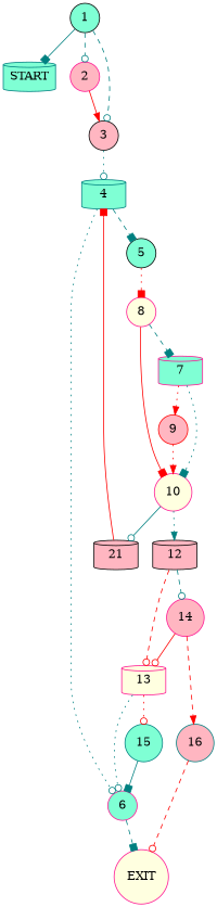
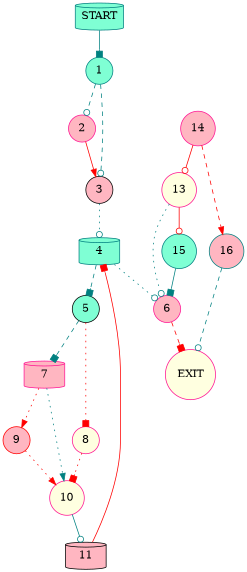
  digraph {
    node [color=deeppink fillcolor=lightpink shape=circle style=filled]
    edge [arrowhead=odot color=teal style=dashed]
    n1 [color=teal fillcolor=aquamarine label=START shape=cylinder]
-   1 [color=black fillcolor=aquamarine]
+   1 [color=teal fillcolor=aquamarine]
    2
    3 [color=black]
    n5 [fillcolor=lightyellow label=EXIT]
    4 [color=teal fillcolor=aquamarine shape=cylinder]
    5 [color=black fillcolor=aquamarine]
-   6 [fillcolor=aquamarine]
-   7 [fillcolor=aquamarine shape=cylinder]
+   6
+   7 [shape=cylinder]
    8 [fillcolor=lightyellow]
    9 [color=red]
    10 [fillcolor=lightyellow]
-   11 [color=black shape=cylinder label=21]
-   12 [color=black shape=cylinder]
-   13 [fillcolor=lightyellow shape=cylinder]
+   11 [color=black shape=cylinder]
+   13 [fillcolor=lightyellow]
    14
    15 [color=teal fillcolor=aquamarine]
    16 [color=teal]
-   1 -> n1 [arrowhead=box style=solid]
+   n1 -> 1 [arrowhead=box style=solid]
    1 -> 2
    1 -> 3
    2 -> 3 [arrowhead=normal color=red style=solid]
    3 -> 4 [style=dotted]
    4 -> 5 [arrowhead=box]
    4 -> 6 [style=dotted]
-   8 -> 7 [arrowhead=box]
+   5 -> 7 [arrowhead=box]
    5 -> 8 [arrowhead=box color=red style=dotted]
-   6 -> n5 [arrowhead=box]
+   6 -> n5 [arrowhead=box color=red]
    7 -> 9 [arrowhead=normal color=red style=dotted]
-   7 -> 10 [arrowhead=box style=dotted]
-   8 -> 10 [arrowhead=box color=red style=solid]
+   7 -> 10 [arrowhead=normal style=dotted]
+   8 -> 10 [arrowhead=box color=red style=dotted]
    9 -> 10 [arrowhead=normal color=red style=dotted]
    10 -> 11 [style=solid]
-   10 -> 12 [arrowhead=normal style=dotted]
    11 -> 4 [arrowhead=box color=red style=solid]
-   12 -> 13 [color=red]
-   12 -> 14
    13 -> 6 [style=dotted]
-   13 -> 15 [color=red style=dotted]
+   13 -> 15 [color=red style=solid]
    14 -> 13 [color=red style=solid]
    14 -> 16 [arrowhead=normal color=red]
    15 -> 6 [arrowhead=box style=solid]
-   16 -> n5 [color=red]
+   16 -> n5
  }
